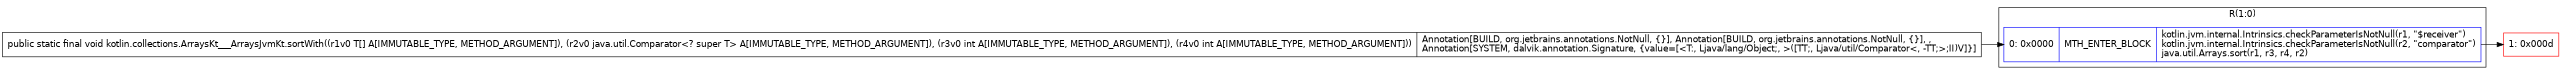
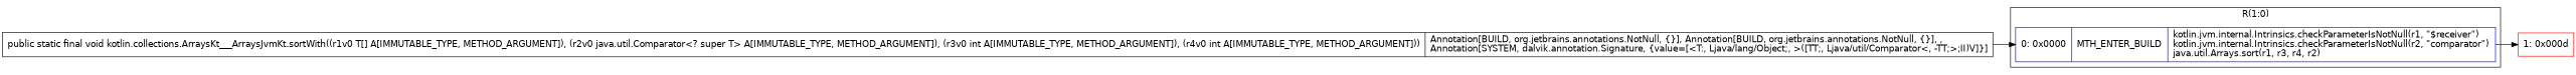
  digraph {
    rankdir=LR
    fontname="DejaVu Sans"
    node [shape=record fontname="DejaVu Sans"]
    edge [fontname="DejaVu Sans"]
-   n1 [color=blue label="{0\:\ 0x0000|MTH_ENTER_BLOCK\l|kotlin.jvm.internal.Intrinsics.checkParameterIsNotNull(r1, \"$receiver\")\lkotlin.jvm.internal.Intrinsics.checkParameterIsNotNull(r2, \"comparator\")\ljava.util.Arrays.sort(r1, r3, r4, r2)\l}"]
+   n1 [color=blue label="{0\:\ 0x0000|MTH_ENTER_BUILD\l|kotlin.jvm.internal.Intrinsics.checkParameterIsNotNull(r1, \"$receiver\")\lkotlin.jvm.internal.Intrinsics.checkParameterIsNotNull(r2, \"comparator\")\ljava.util.Arrays.sort(r1, r3, r4, r2)\l}"]
    n2 [color=red label="{1\:\ 0x000d}"]
    n3 [label="{public static final void kotlin.collections.ArraysKt___ArraysJvmKt.sortWith((r1v0 T[] A[IMMUTABLE_TYPE, METHOD_ARGUMENT]), (r2v0 java.util.Comparator\<? super T\> A[IMMUTABLE_TYPE, METHOD_ARGUMENT]), (r3v0 int A[IMMUTABLE_TYPE, METHOD_ARGUMENT]), (r4v0 int A[IMMUTABLE_TYPE, METHOD_ARGUMENT]))  | Annotation[BUILD, org.jetbrains.annotations.NotNull, \{\}], Annotation[BUILD, org.jetbrains.annotations.NotNull, \{\}], , \lAnnotation[SYSTEM, dalvik.annotation.Signature, \{value=[\<T:, Ljava\/lang\/Object;, \>([TT;, Ljava\/util\/Comparator\<, \-TT;\>;II)V]\}]\l}"]
    subgraph cluster_1 {
      label="R(1:0)"
      n1
    }
    n1 -> n2
    n3 -> n1
  }
